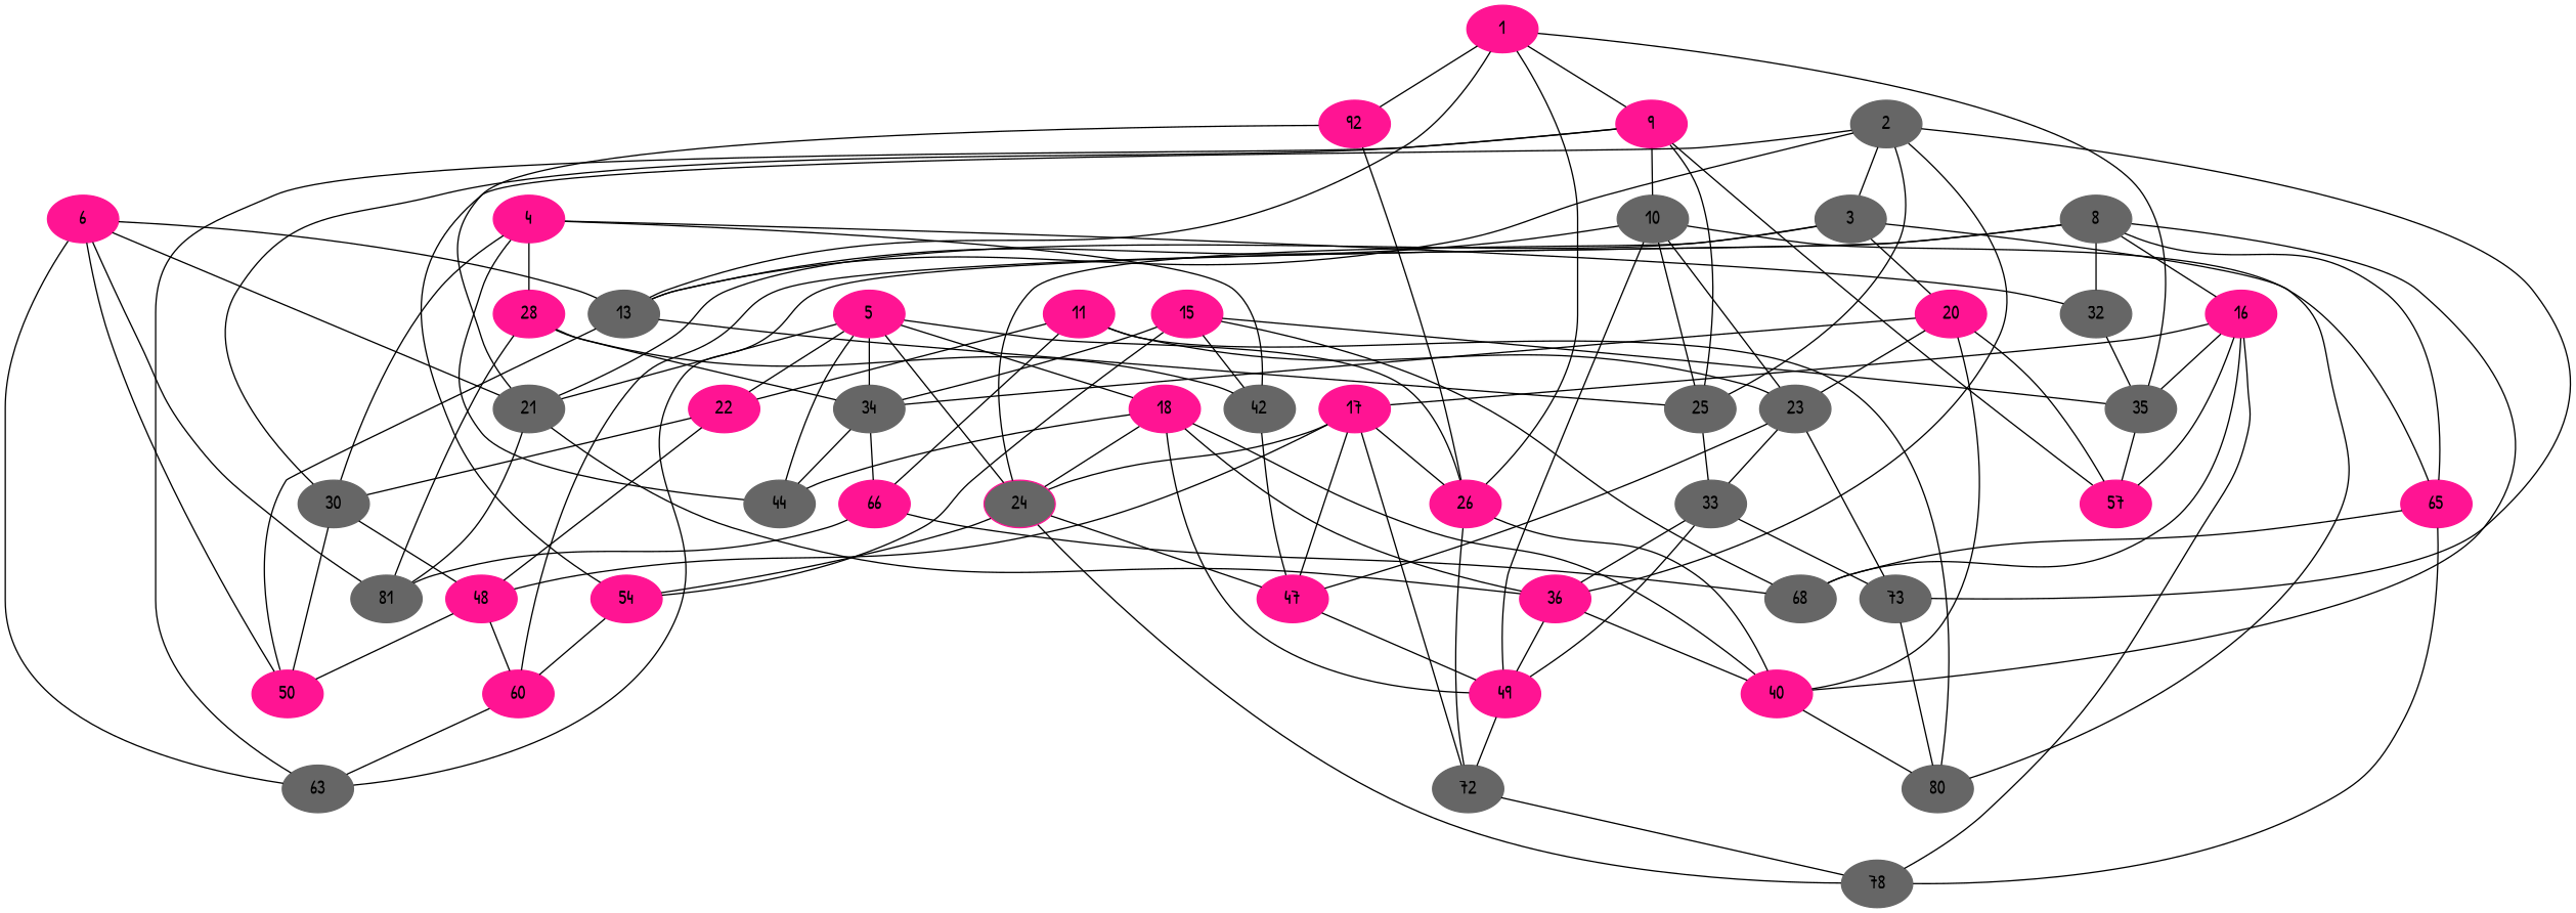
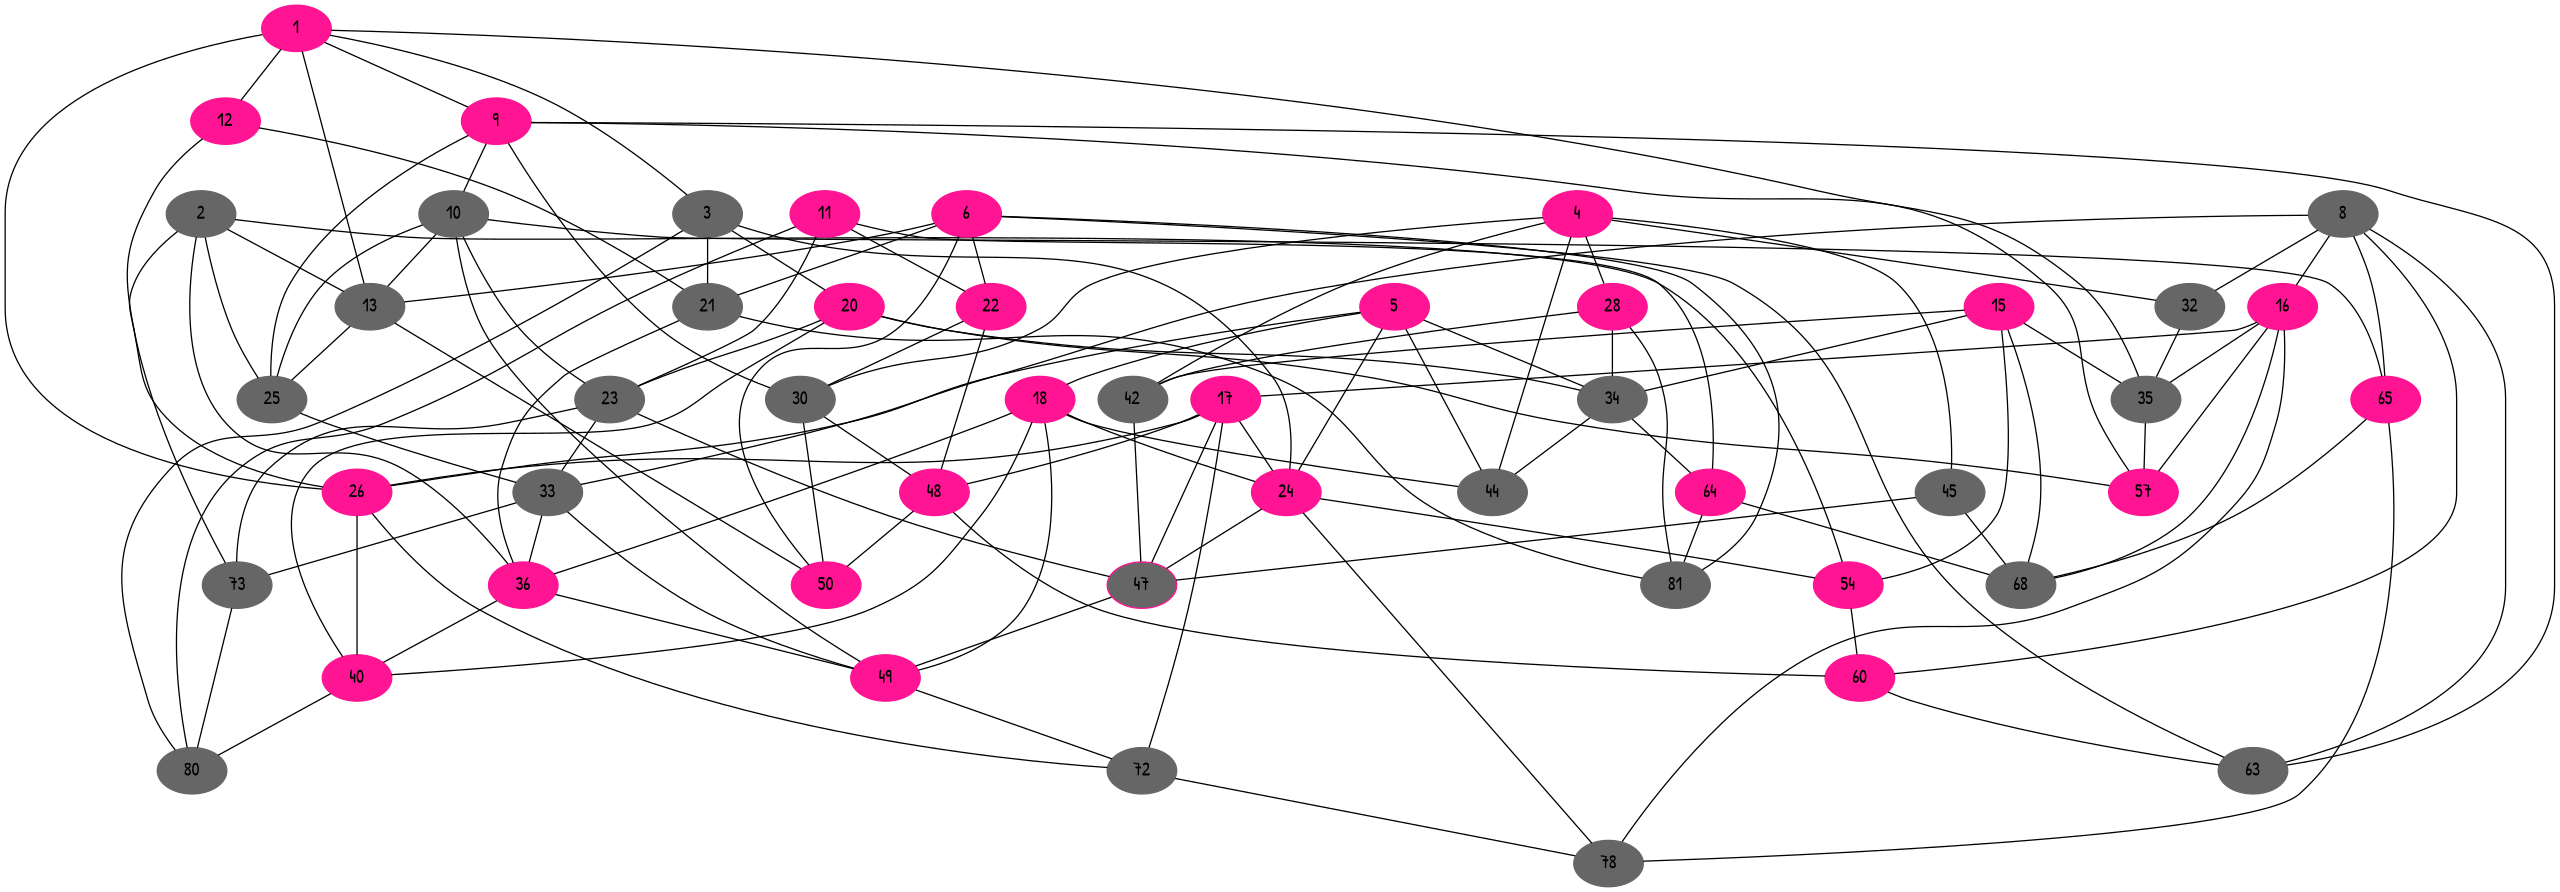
  graph {
    fontname="Patrick Hand"
    node [color=deeppink fontname="Patrick Hand" style=filled]
    edge [fontname="Patrick Hand"]
    1 [super="+31"]
    9 [super="+74"]
-   12 [super="+51" label=92]
+   12 [super="+51"]
    13 [color=gray40 super="+27"]
    26 [super="+46"]
    35 [color=gray40 super="+39"]
    25 [color=gray40]
    30 [color=gray40 super="+43"]
    63 [color=gray40]
    10 [color=gray40 super="+38"]
    n11 [label=57]
    21 [color=gray40 super="+55"]
    50
    40 [super="+64"]
    72 [color=gray40]
    2 [color=gray40 super="+59"]
    3 [color=gray40 super="+7"]
    36 [super="+57"]
    54
    73 [color=gray40]
    20 [super="+41"]
-   24 [super="+29" fillcolor=gray40]
+   24 [super="+29"]
    80 [color=gray40]
    33 [color=gray40 super="+79"]
    49 [super="+61"]
    60
    34 [color=gray40 super="+67"]
    23 [color=gray40 super="+71"]
    81 [color=gray40]
    78 [color=gray40]
-   47 [super="+58"]
+   47 [super="+58" fillcolor=gray40]
    32 [color=gray40]
    4 [super="+75"]
    28
    42 [color=gray40]
    44 [color=gray40]
+   45 [color=gray40]
    48 [super="+77"]
    68 [color=gray40 super="+70"]
    5 [super="+14"]
    18 [super="+69"]
-   66
+   66 [label=64]
    6 [super="+76"]
    22
    8 [color=gray40 super="+62"]
    16 [super="+19"]
    65
    17 [super="+56"]
    11
    15 [super="+37"]
    1 -- 9
    1 -- 12 [weight=2]
    1 -- 13
    1 -- 26
    1 -- 35
    9 -- 25
    9 -- 30
    9 -- 63
    9 -- 10
    9 -- n11
    12 -- 26
    12 -- 21
    13 -- 25
    13 -- 50
    26 -- 40
    26 -- 72
    35 -- n11
    25 -- 33
    30 -- 50
    30 -- 48 [weight=2]
    10 -- 13
    10 -- 25
    10 -- 49
    10 -- 23
    10 -- 65
    21 -- 36
    21 -- 81
    40 -- 80
    72 -- 78
    2 -- 13
    2 -- 25
-   2 -- 3
+   1 -- 3
    2 -- 36
    2 -- 54
    2 -- 73
    3 -- 21
    3 -- 20
    3 -- 24
    3 -- 80
    36 -- 40
    36 -- 49
    54 -- 60
    73 -- 80
    20 -- n11
    20 -- 40
    20 -- 34
    20 -- 23
    24 -- 54
    24 -- 78
    24 -- 47
    33 -- 36
    33 -- 73
    33 -- 49
    49 -- 72
    60 -- 63
    34 -- 44
    34 -- 66
    23 -- 73
    23 -- 33
    23 -- 47
    47 -- 49
    32 -- 35
    4 -- 30
    4 -- 32
    4 -- 28
    4 -- 42
    4 -- 44
+   4 -- 45
    28 -- 34
    28 -- 81
    28 -- 42
    42 -- 47
+   45 -- 47
+   45 -- 68 [weight=2]
    48 -- 50
    48 -- 60
    5 -- 26
-   5 -- 21
    5 -- 24
    5 -- 34
    5 -- 44
    5 -- 18
    18 -- 40
    18 -- 36
    18 -- 24
    18 -- 49
    18 -- 44
    66 -- 81
    66 -- 68
    6 -- 13
    6 -- 63
    6 -- 21
    6 -- 50
    6 -- 81
-   5 -- 22
+   6 -- 22
    22 -- 30
    22 -- 48
    8 -- 63
-   8 -- 40
+   8 -- 33
    8 -- 60
    8 -- 32
    8 -- 16
    8 -- 65
    16 -- 35
    16 -- n11
    16 -- 78
    16 -- 68
    16 -- 17
    65 -- 78
    65 -- 68
    17 -- 26
    17 -- 72
    17 -- 24
    17 -- 47
    17 -- 48
    11 -- 80
    11 -- 23
    11 -- 66
    11 -- 22
    15 -- 35
    15 -- 54
    15 -- 34
    15 -- 42
    15 -- 68
  }
